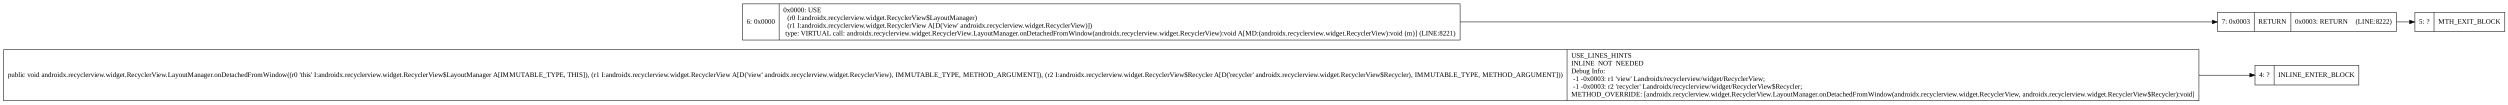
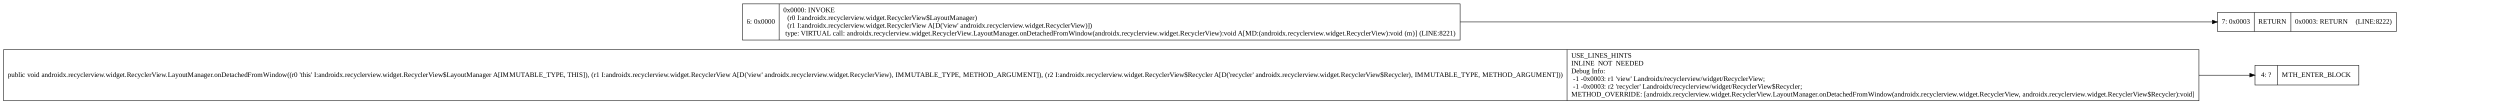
  digraph {
    fontname="Liberation Serif"
    rankdir=LR
    node [fontname="Liberation Serif" shape=record]
    edge [fontname="Liberation Serif"]
-   n1 [label="{4\:\ ?|INLINE_ENTER_BLOCK\l}"]
-   n2 [label="{6\:\ 0x0000|0x0000: USE  \l  (r0 I:androidx.recyclerview.widget.RecyclerView$LayoutManager)\l  (r1 I:androidx.recyclerview.widget.RecyclerView A[D('view' androidx.recyclerview.widget.RecyclerView)])\l type: VIRTUAL call: androidx.recyclerview.widget.RecyclerView.LayoutManager.onDetachedFromWindow(androidx.recyclerview.widget.RecyclerView):void A[MD:(androidx.recyclerview.widget.RecyclerView):void (m)] (LINE:8221)\l}"]
+   n1 [label="{4\:\ ?|MTH_ENTER_BLOCK\l}"]
+   n2 [label="{6\:\ 0x0000|0x0000: INVOKE  \l  (r0 I:androidx.recyclerview.widget.RecyclerView$LayoutManager)\l  (r1 I:androidx.recyclerview.widget.RecyclerView A[D('view' androidx.recyclerview.widget.RecyclerView)])\l type: VIRTUAL call: androidx.recyclerview.widget.RecyclerView.LayoutManager.onDetachedFromWindow(androidx.recyclerview.widget.RecyclerView):void A[MD:(androidx.recyclerview.widget.RecyclerView):void (m)] (LINE:8221)\l}"]
    n3 [label="{7\:\ 0x0003|RETURN\l|0x0003: RETURN    (LINE:8222)\l}"]
-   n4 [label="{5\:\ ?|MTH_EXIT_BLOCK\l}"]
    n5 [label="{public void androidx.recyclerview.widget.RecyclerView.LayoutManager.onDetachedFromWindow((r0 'this' I:androidx.recyclerview.widget.RecyclerView$LayoutManager A[IMMUTABLE_TYPE, THIS]), (r1 I:androidx.recyclerview.widget.RecyclerView A[D('view' androidx.recyclerview.widget.RecyclerView), IMMUTABLE_TYPE, METHOD_ARGUMENT]), (r2 I:androidx.recyclerview.widget.RecyclerView$Recycler A[D('recycler' androidx.recyclerview.widget.RecyclerView$Recycler), IMMUTABLE_TYPE, METHOD_ARGUMENT]))  | USE_LINES_HINTS\lINLINE_NOT_NEEDED\lDebug Info:\l  \-1 \-0x0003: r1 'view' Landroidx\/recyclerview\/widget\/RecyclerView;\l  \-1 \-0x0003: r2 'recycler' Landroidx\/recyclerview\/widget\/RecyclerView$Recycler;\lMETHOD_OVERRIDE: [androidx.recyclerview.widget.RecyclerView.LayoutManager.onDetachedFromWindow(androidx.recyclerview.widget.RecyclerView, androidx.recyclerview.widget.RecyclerView$Recycler):void]\l}"]
    n2 -> n3
-   n3 -> n4
    n5 -> n1
  }
